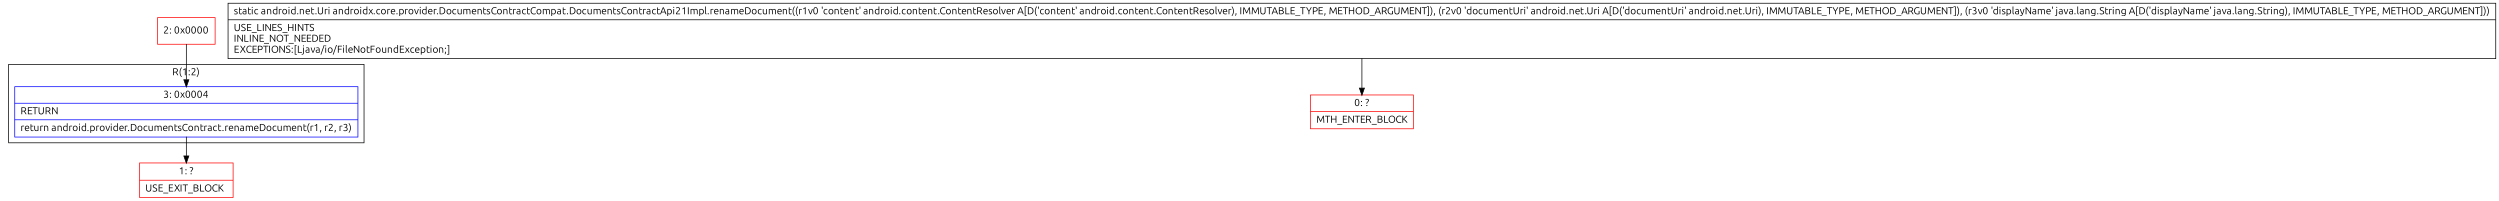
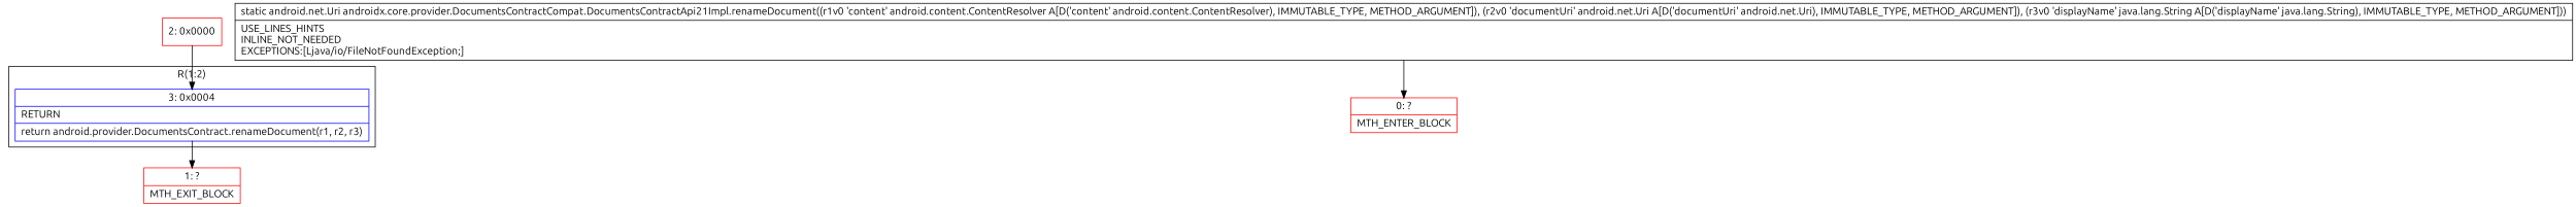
  digraph {
    fontname=Ubuntu
    node [color=red fontname=Ubuntu shape=record]
    edge [fontname=Ubuntu]
    n1 [color=blue label="{3\:\ 0x0004|RETURN\l|return android.provider.DocumentsContract.renameDocument(r1, r2, r3)\l}"]
-   n2 [label="{1\:\ ?|USE_EXIT_BLOCK\l}"]
+   n2 [label="{1\:\ ?|MTH_EXIT_BLOCK\l}"]
    n3 [label="{0\:\ ?|MTH_ENTER_BLOCK\l}"]
    n4 [label="{2\:\ 0x0000}"]
    n5 [label="{static android.net.Uri androidx.core.provider.DocumentsContractCompat.DocumentsContractApi21Impl.renameDocument((r1v0 'content' android.content.ContentResolver A[D('content' android.content.ContentResolver), IMMUTABLE_TYPE, METHOD_ARGUMENT]), (r2v0 'documentUri' android.net.Uri A[D('documentUri' android.net.Uri), IMMUTABLE_TYPE, METHOD_ARGUMENT]), (r3v0 'displayName' java.lang.String A[D('displayName' java.lang.String), IMMUTABLE_TYPE, METHOD_ARGUMENT]))  | USE_LINES_HINTS\lINLINE_NOT_NEEDED\lEXCEPTIONS:[Ljava\/io\/FileNotFoundException;]\l}" color=""]
    subgraph cluster_1 {
      label="R(1:2)"
      n1
    }
    n1 -> n2
    n4 -> n1
    n5 -> n3
  }
